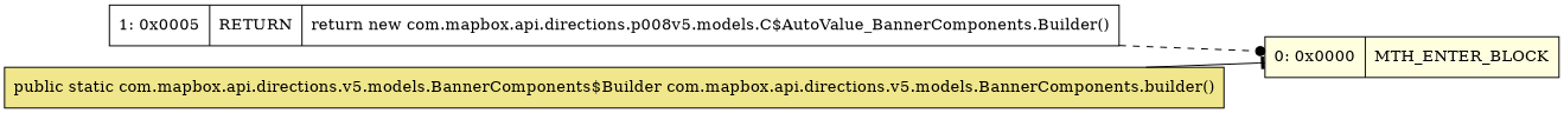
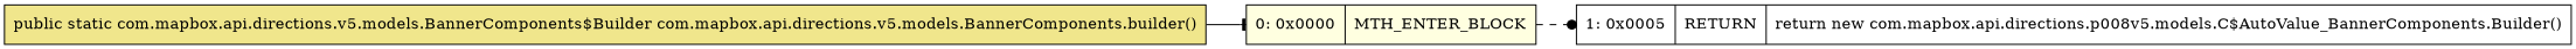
  digraph {
    rankdir=LR
    node [shape=record style=filled]
    n1 [label="{0\:\ 0x0000|MTH_ENTER_BLOCK\l}" fillcolor=lightyellow]
    n2 [label="{1\:\ 0x0005|RETURN\l|return new com.mapbox.api.directions.p008v5.models.C$AutoValue_BannerComponents.Builder()\l}" fillcolor=white]
    n3 [label="{public static com.mapbox.api.directions.v5.models.BannerComponents$Builder com.mapbox.api.directions.v5.models.BannerComponents.builder() }" fillcolor=khaki]
-   n2 -> n1 [style=dashed arrowhead=dot]
+   n1 -> n2 [style=dashed arrowhead=dot]
    n3 -> n1 [style=solid arrowhead=tee]
  }
